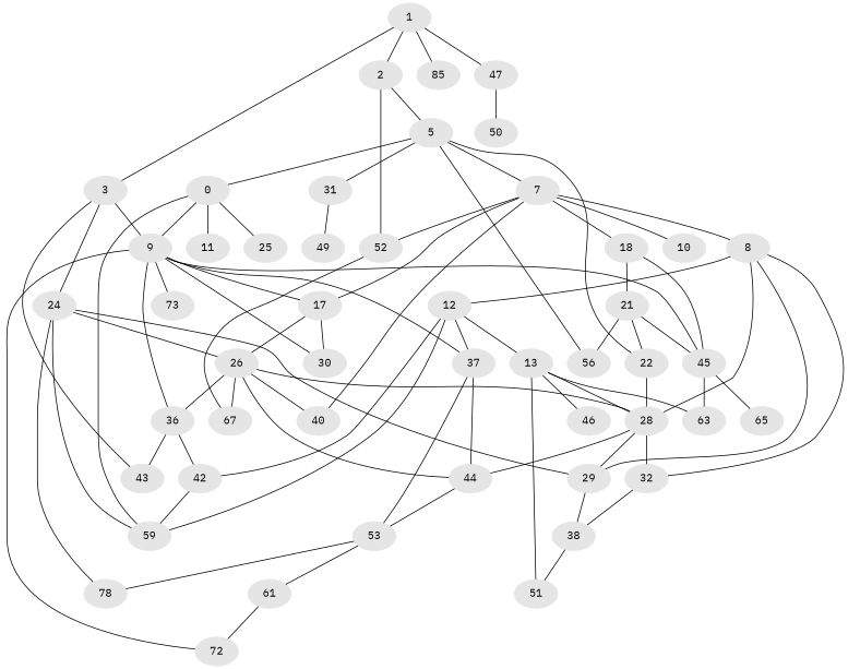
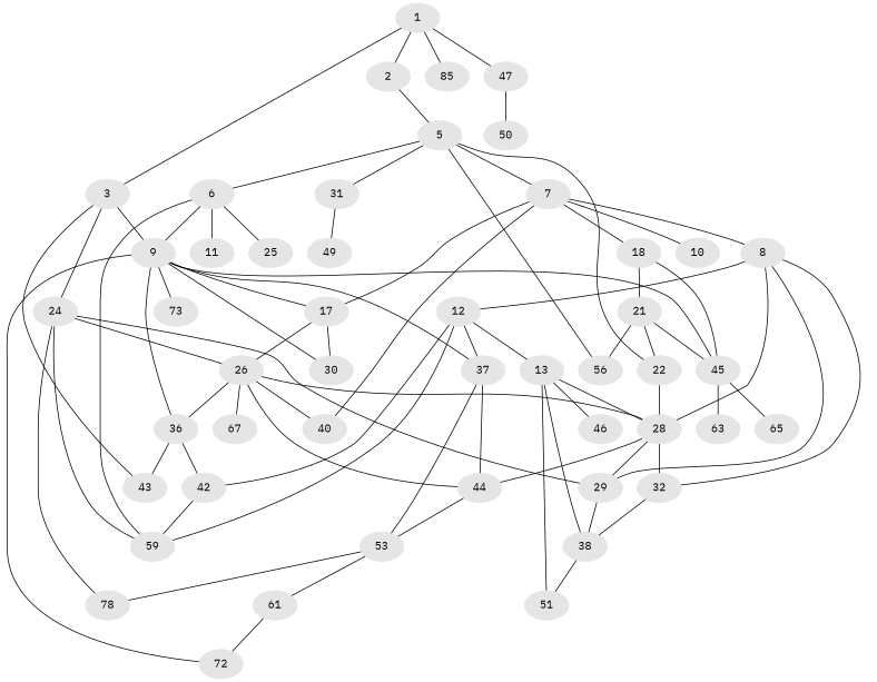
  graph {
    fontname="IBM Plex Mono"
    node [color=gray90 fontname="IBM Plex Mono" style=filled]
    edge [fontname="IBM Plex Mono"]
    1 [super="+4"]
    2 [super="+23"]
    3 [super="+15"]
    n4 [label=85 super="+41"]
    47
    5
-   52 [super="+68"]
    9 [super="+16"]
    24 [super="+62"]
    43
    50
-   6 [super="+34" label=0]
+   6 [super="+34"]
    7 [super="+77"]
    22 [super="+60"]
    31
    56 [super="+69"]
    67 [super="+70"]
    17 [super="+55"]
    30
    36 [super="+39"]
    37
    45 [super="+58"]
    72
    73
    59
    29
    26 [super="+71"]
    78
    11 [super="+14"]
    25
    8 [super="+19"]
    10
    18
    40
    28 [super="+48"]
    49
    12 [super="+27"]
    32 [super="+64"]
    21 [super="+57"]
    13 [super="+20"]
    42 [super="+79"]
    44 [super="+54"]
    38 [super="+74"]
    53
    63
    65 [super="+76"]
    46
    51
    61 [super="+66"]
    1 -- 2
    1 -- 3
    1 -- n4
    1 -- 47
    2 -- 5
-   2 -- 52
    3 -- 9
    3 -- 24
    3 -- 43
    47 -- 50
    5 -- 6
    5 -- 7
    5 -- 22
    5 -- 31
    5 -- 56
-   52 -- 67
    9 -- 17
    9 -- 30
    9 -- 36
    9 -- 37
    9 -- 45
    9 -- 72
    9 -- 73
    24 -- 59
    24 -- 29
    24 -- 26
    24 -- 78
    6 -- 9
    6 -- 59
    6 -- 11
    6 -- 25
-   7 -- 52
    7 -- 17
    7 -- 8
    7 -- 10
    7 -- 18
    7 -- 40
    22 -- 28
    31 -- 49
    17 -- 30
    17 -- 26
    36 -- 43
    36 -- 42
    37 -- 44
    37 -- 53
    45 -- 63
    45 -- 65
    29 -- 38
    26 -- 67
    26 -- 36
    26 -- 40
    26 -- 28
    26 -- 44
    8 -- 29
    8 -- 28
    8 -- 12
    8 -- 32
    18 -- 45
    18 -- 21
    28 -- 29
    28 -- 32
    28 -- 44
    12 -- 37
    12 -- 59
    12 -- 13
    12 -- 42
    32 -- 38
    21 -- 22
    21 -- 56
    21 -- 45
    13 -- 28
-   13 -- 63
+   13 -- 38
    13 -- 46
    13 -- 51
    42 -- 59
    44 -- 53
    38 -- 51
    53 -- 78
    53 -- 61
    61 -- 72
  }
